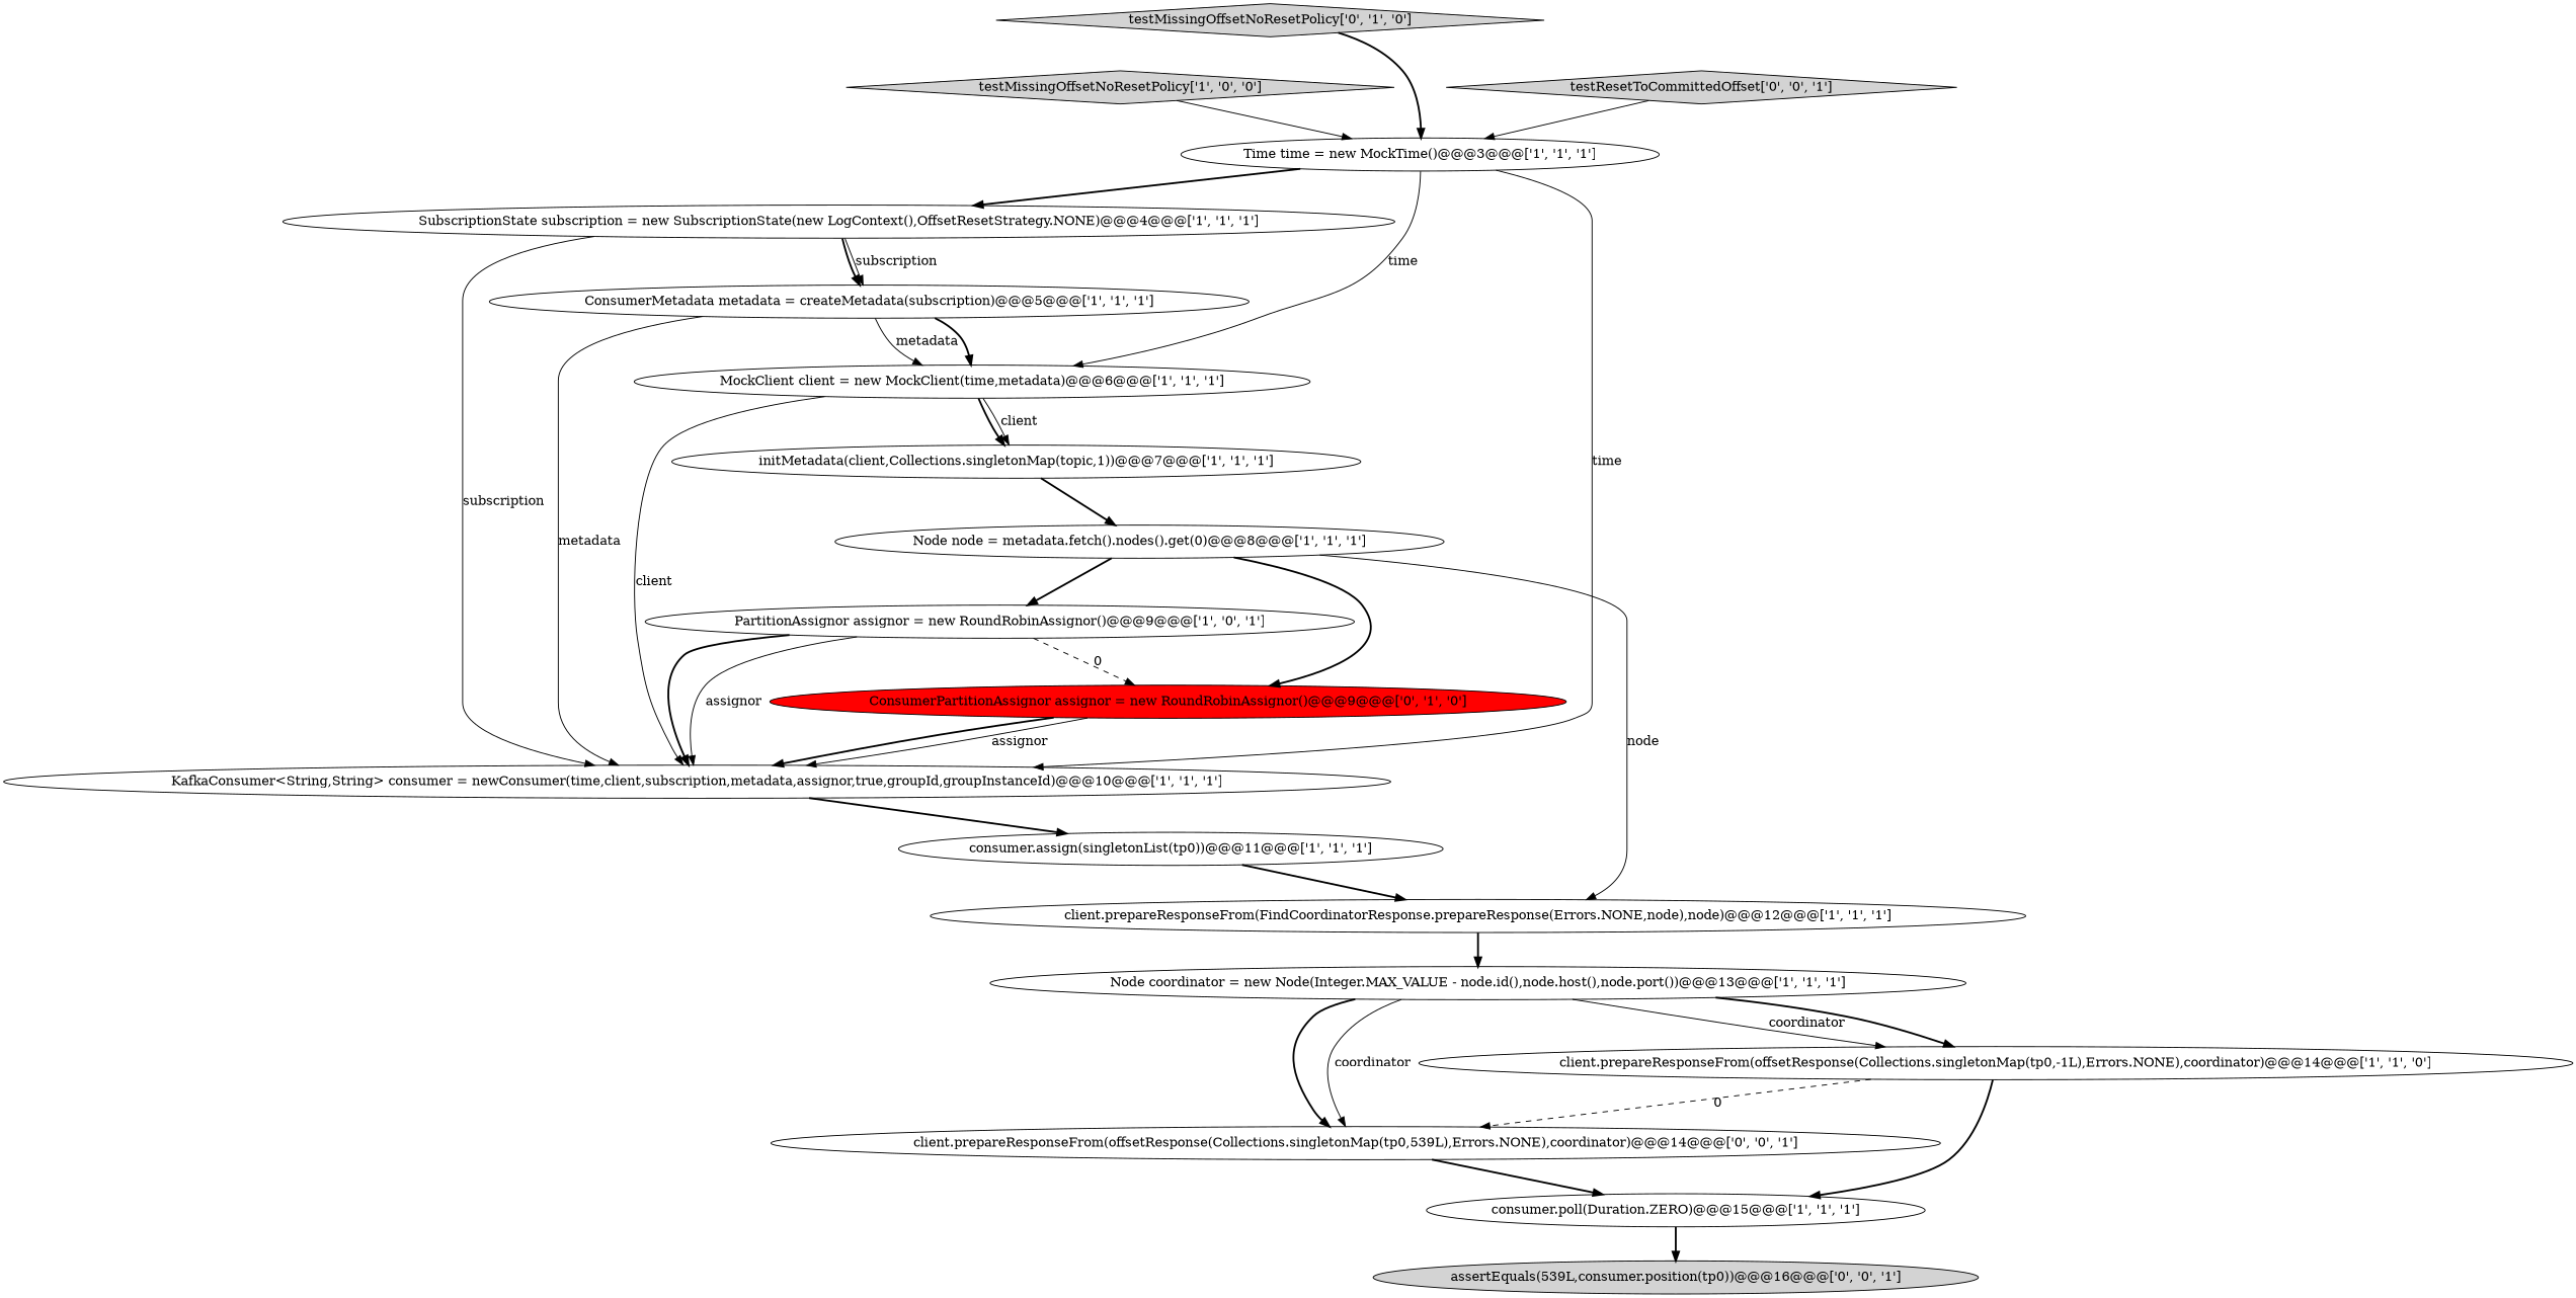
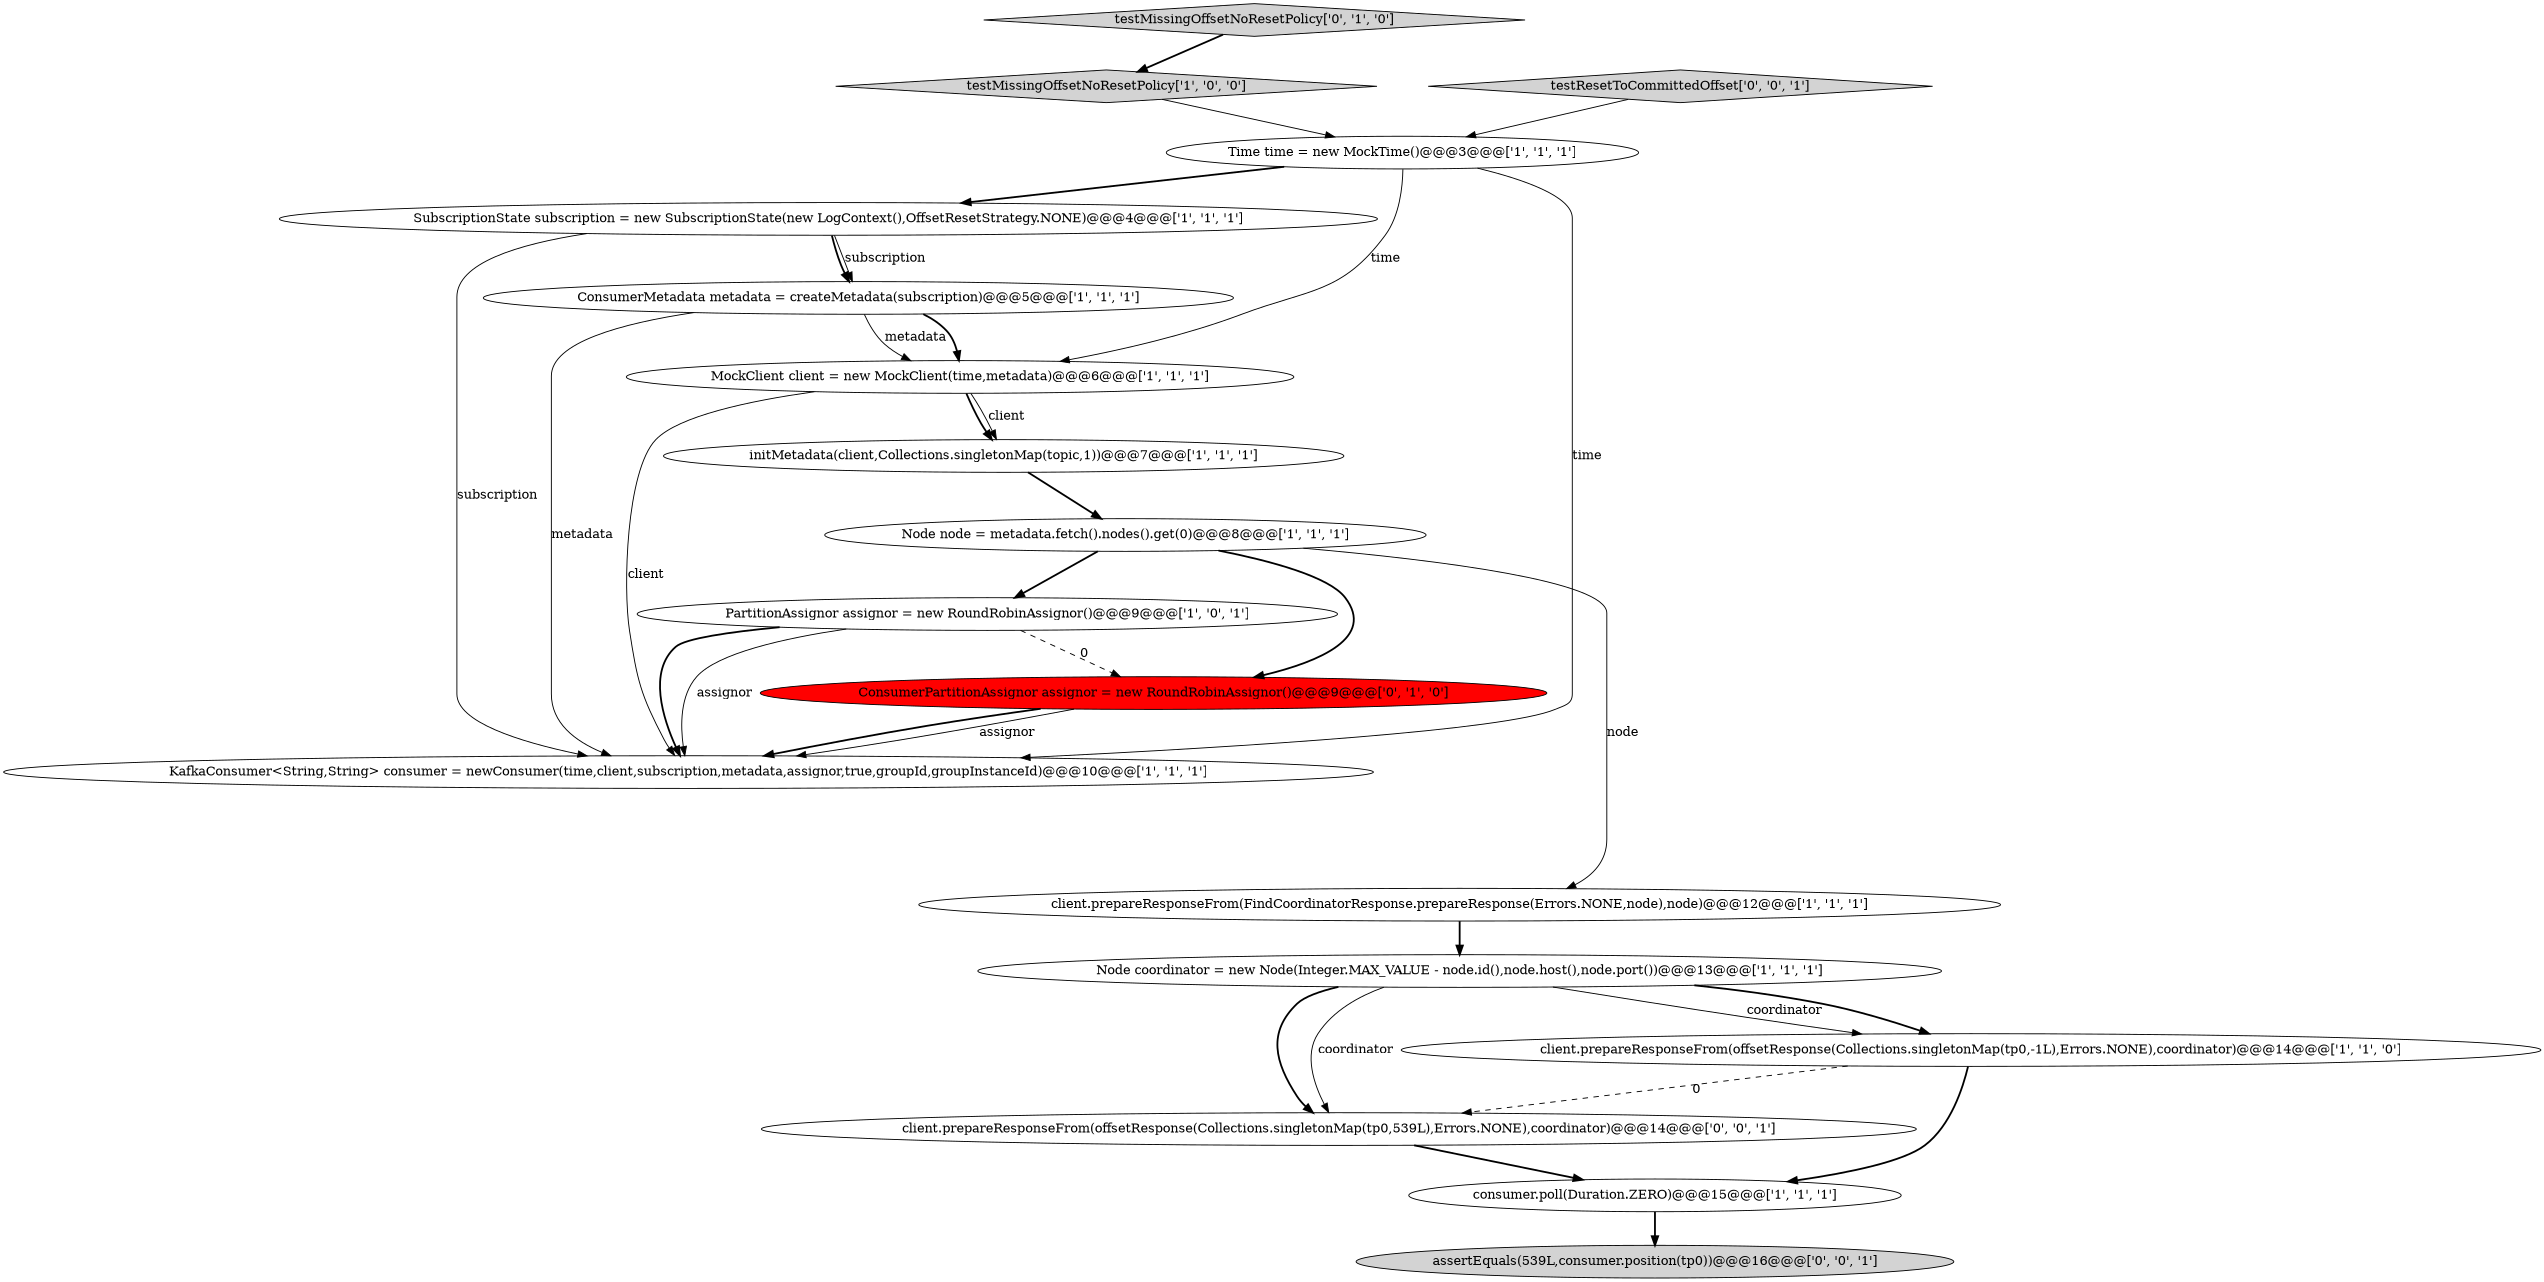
  digraph {
    node [fillcolor=white shape=ellipse style=filled]
    edge [style=bold]
    n1 [label="SubscriptionState subscription = new SubscriptionState(new LogContext(),OffsetResetStrategy.NONE)@@@4@@@['1', '1', '1']"]
    n2 [label="ConsumerMetadata metadata = createMetadata(subscription)@@@5@@@['1', '1', '1']"]
    n3 [label="KafkaConsumer<String,String> consumer = newConsumer(time,client,subscription,metadata,assignor,true,groupId,groupInstanceId)@@@10@@@['1', '1', '1']"]
    n4 [label="MockClient client = new MockClient(time,metadata)@@@6@@@['1', '1', '1']"]
-   n5 [label="consumer.assign(singletonList(tp0))@@@11@@@['1', '1', '1']"]
    n6 [label="initMetadata(client,Collections.singletonMap(topic,1))@@@7@@@['1', '1', '1']"]
    n7 [label="Node node = metadata.fetch().nodes().get(0)@@@8@@@['1', '1', '1']"]
    n8 [label="PartitionAssignor assignor = new RoundRobinAssignor()@@@9@@@['1', '0', '1']"]
    n9 [label="client.prepareResponseFrom(FindCoordinatorResponse.prepareResponse(Errors.NONE,node),node)@@@12@@@['1', '1', '1']"]
    n10 [fillcolor=red label="ConsumerPartitionAssignor assignor = new RoundRobinAssignor()@@@9@@@['0', '1', '0']"]
    n11 [label="Node coordinator = new Node(Integer.MAX_VALUE - node.id(),node.host(),node.port())@@@13@@@['1', '1', '1']"]
    n12 [label="client.prepareResponseFrom(offsetResponse(Collections.singletonMap(tp0,539L),Errors.NONE),coordinator)@@@14@@@['0', '0', '1']"]
    n13 [label="consumer.poll(Duration.ZERO)@@@15@@@['1', '1', '1']"]
    n14 [fillcolor=lightgray label="assertEquals(539L,consumer.position(tp0))@@@16@@@['0', '0', '1']"]
    n15 [label="client.prepareResponseFrom(offsetResponse(Collections.singletonMap(tp0,-1L),Errors.NONE),coordinator)@@@14@@@['1', '1', '0']"]
    n16 [label="Time time = new MockTime()@@@3@@@['1', '1', '1']"]
    n17 [fillcolor=lightgray label="testMissingOffsetNoResetPolicy['1', '0', '0']" shape=diamond]
    n18 [fillcolor=lightgray label="testMissingOffsetNoResetPolicy['0', '1', '0']" shape=diamond]
    n19 [fillcolor=lightgray label="testResetToCommittedOffset['0', '0', '1']" shape=diamond]
    n1 -> n2
    n1 -> n2 [label=subscription style=solid]
    n1 -> n3 [label=subscription style=solid]
    n2 -> n3 [label=metadata style=solid]
    n2 -> n4 [label=metadata style=solid]
    n2 -> n4
-   n3 -> n5
    n4 -> n3 [label=client style=solid]
    n4 -> n6
    n4 -> n6 [label=client style=solid]
-   n5 -> n9
    n6 -> n7
    n7 -> n8
    n7 -> n9 [label="node" style=solid]
    n7 -> n10
    n8 -> n3
    n8 -> n3 [label=assignor style=solid]
    n8 -> n10 [label=0 style=dashed]
    n9 -> n11
    n10 -> n3
    n10 -> n3 [label=assignor style=solid]
    n11 -> n12
    n11 -> n12 [label=coordinator style=solid]
    n11 -> n15 [label=coordinator style=solid]
    n11 -> n15
    n12 -> n13
    n13 -> n14
    n15 -> n12 [label=0 style=dashed]
    n15 -> n13
    n16 -> n1
    n16 -> n3 [label=time style=solid]
    n16 -> n4 [label=time style=solid]
    n17 -> n16 [style=solid]
-   n18 -> n16
+   n18 -> n17
    n19 -> n16 [style=solid]
  }
